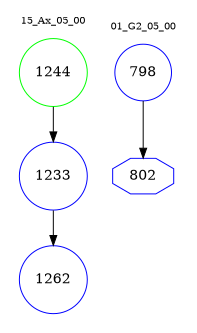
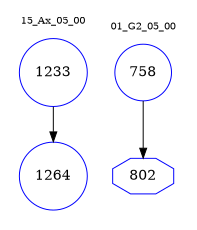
  digraph {
    node [color=blue shape=circle]
    edge [color=black]
-   n1 [color=green label=1244]
    n2 [label=1233]
-   n3 [label=1262]
-   n4 [label=798]
+   n3 [label=1264]
+   n4 [label=758]
    n5 [label=802 shape=octagon]
    subgraph cluster_1 {
      color=white
      fontsize=10
      label="15_Ax_05_00"
-     n1
      n2
      n3
    }
    subgraph cluster_2 {
      color=white
      fontsize=10
      label="01_G2_05_00"
      n4
      n5
    }
-   n1 -> n2
    n2 -> n3
    n4 -> n5
  }
